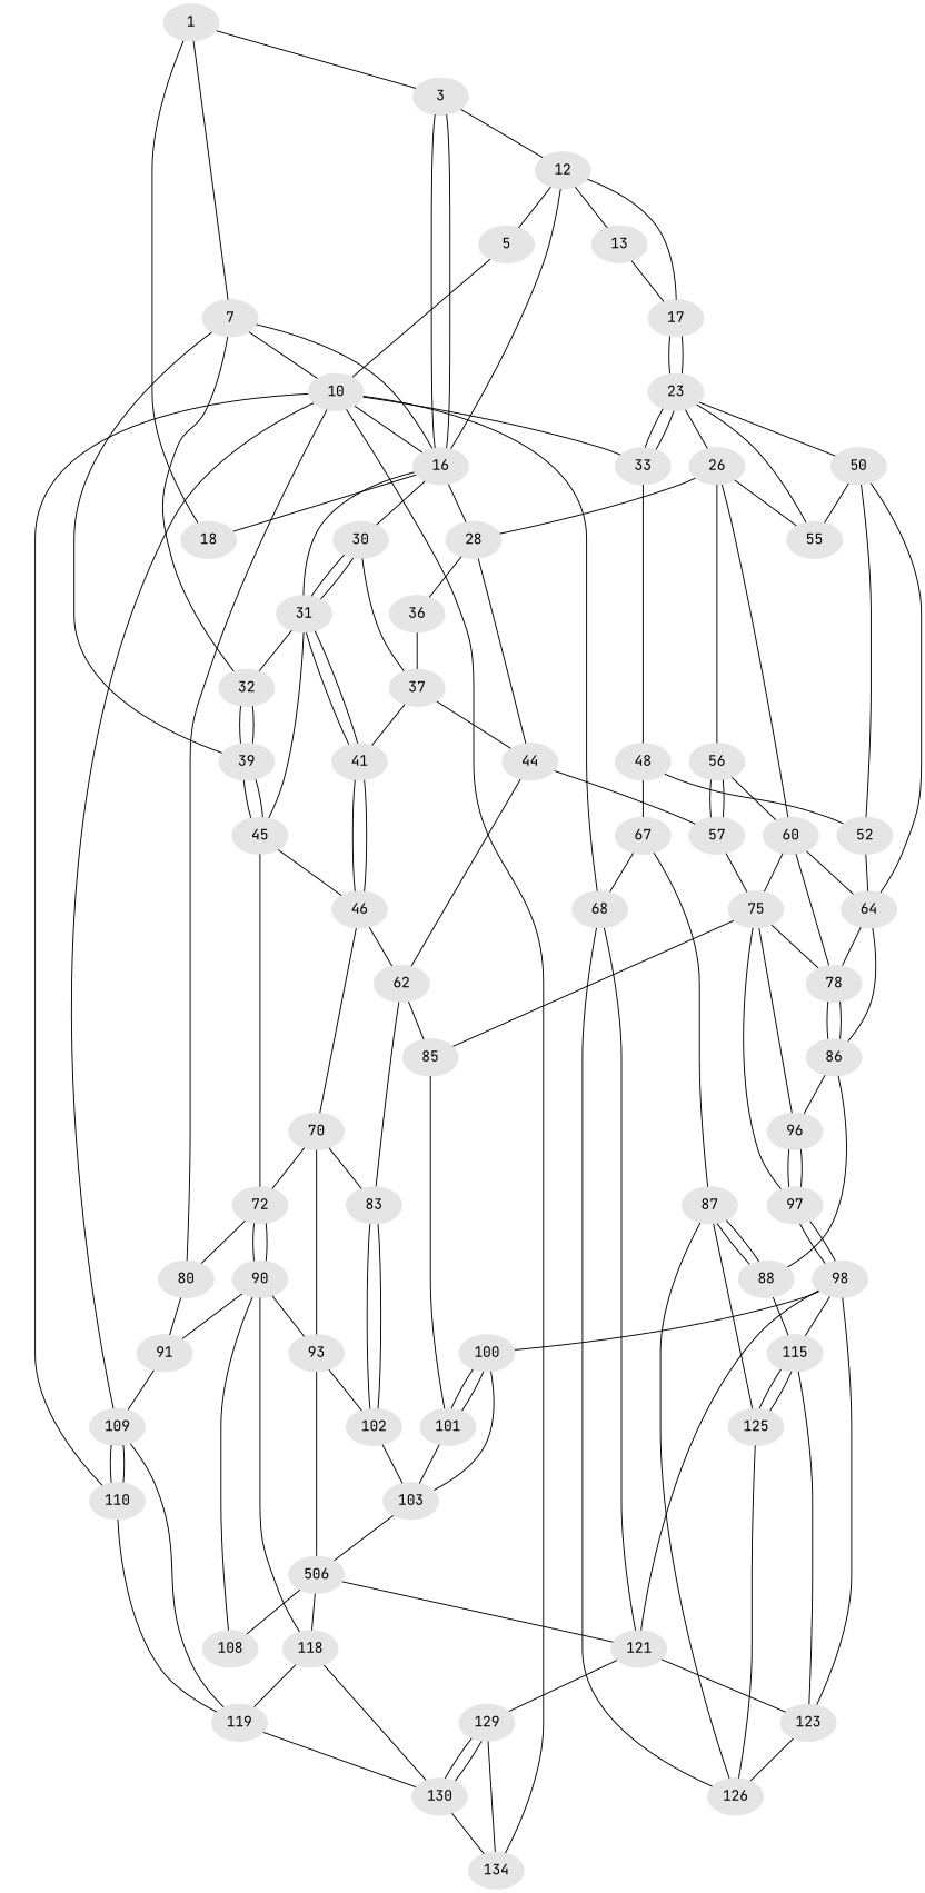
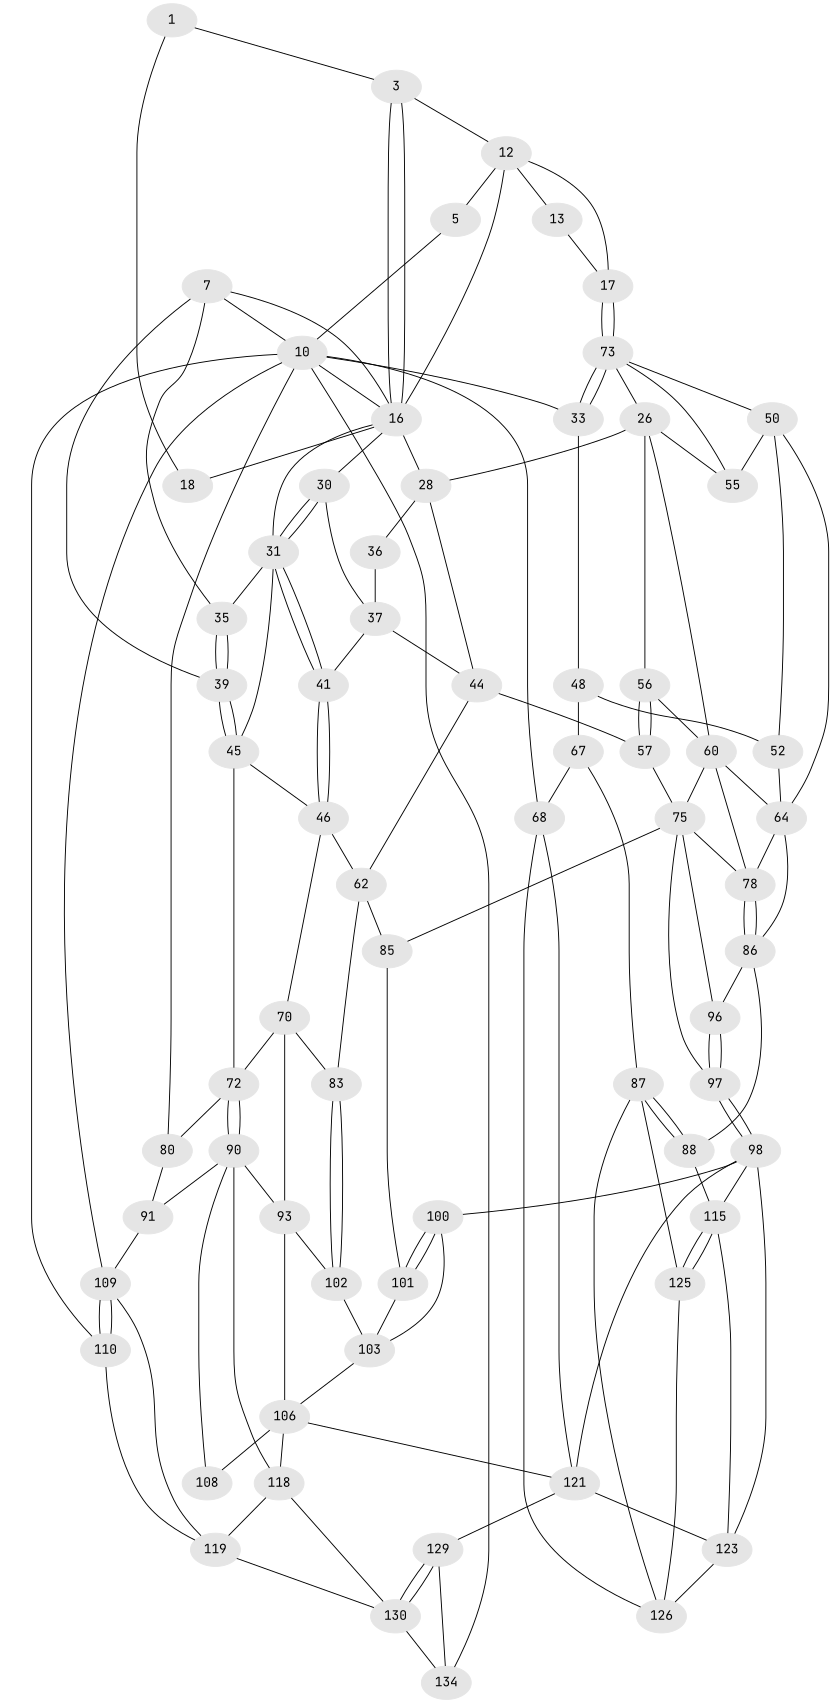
  graph {
    fontname="JetBrains Mono"
    node [color=gray90 fontname="JetBrains Mono" style=filled]
    edge [fontname="JetBrains Mono"]
    1 [super="+6+2"]
    3 [super="+4"]
    7 [super="+8"]
    18
    12 [super="+15"]
    16 [super="+19"]
    10 [super="+11+81"]
-   35 [label=32]
+   35
    39
    5
    13
    17
    28 [super="+43+29"]
    30
    31 [super="+32"]
    33
    68 [super="+136"]
    80
    109 [super="+117"]
    110
    134
    45 [super="+47"]
    48 [super="+51+49"]
    121 [super="+128"]
    126 [super="+135"]
    n26 [label=91]
    119 [super="+131"]
-   23 [super="+24"]
+   23 [super="+24" label=73]
    36
    44 [super="+58"]
    37 [super="+38"]
    41
    26 [super="+59+27"]
    50 [super="+53"]
    55
    56
    60 [super="+61"]
    52
    64 [super="+65+66"]
    57
    75 [super="+76+95"]
    78 [super="+79"]
    62 [super="+82"]
    46 [super="+63"]
    72 [super="+73"]
    67 [super="+69"]
    70 [super="+71+84"]
    83
    85
    90 [super="+94+91"]
    93 [super="+104"]
    87 [super="+124"]
    86 [super="+89"]
    96
    97
    102
    101
    88
    125
    123 [super="+127"]
    129 [super="+138"]
-   106 [super="+114+107" label=506]
+   106 [super="+114+107"]
    108
    118 [super="+122"]
    98 [super="+99"]
    103 [super="+113"]
    115 [super="+116"]
    130 [super="+132"]
    100
    1 -- 3
-   1 -- 7
    1 -- 18 [weight=2]
    3 -- 12
    3 -- 16
    3 -- 16
    7 -- 16
    7 -- 10
    7 -- 35
    7 -- 39
    12 -- 16
    12 -- 5
    12 -- 13
    12 -- 17
    16 -- 18
    16 -- 28
    16 -- 30
    16 -- 31
    10 -- 16
    10 -- 33
    10 -- 68 [weight=2]
    10 -- 80
    10 -- 109
    10 -- 110
    10 -- 134
    35 -- 39
    35 -- 39
    39 -- 45
    39 -- 45
    5 -- 10
    13 -- 17
    17 -- 23
    17 -- 23
    28 -- 36 [weight=2]
    28 -- 44
    30 -- 31
    30 -- 31
    30 -- 37
    31 -- 35
    31 -- 45
    31 -- 41
    31 -- 41
    33 -- 48
    68 -- 121
    68 -- 126
    80 -- n26
    109 -- 110
    109 -- 110
    109 -- 119
    110 -- 119
    45 -- 46
    45 -- 72
    48 -- 52
    48 -- 67 [weight=2]
    121 -- 123
    121 -- 129 [weight=2]
    n26 -- 109
    119 -- 130
    23 -- 33
    23 -- 33
    23 -- 26
    23 -- 50
    23 -- 55
    36 -- 37
    44 -- 57
    44 -- 62
    37 -- 44
    37 -- 41
    41 -- 46
    41 -- 46
    26 -- 28
    26 -- 55
    26 -- 56
    26 -- 60
    50 -- 55
    50 -- 52
    50 -- 64
    56 -- 60
    56 -- 57
    56 -- 57
    60 -- 64
    60 -- 75
    60 -- 78
    52 -- 64
    64 -- 78
    64 -- 86
    57 -- 75
    75 -- 78
    75 -- 85
    75 -- 96
    75 -- 97
    78 -- 86
    78 -- 86
    62 -- 83
    62 -- 85
    46 -- 62
    46 -- 70
    72 -- 80
    72 -- 90
    72 -- 90
    67 -- 68
    67 -- 87
    70 -- 72
    70 -- 83
    70 -- 93 [weight=2]
    83 -- 102
    83 -- 102
    85 -- 101
    90 -- n26
    90 -- 93
    90 -- 108 [weight=2]
    90 -- 118
    93 -- 102
    93 -- 106
    87 -- 126
    87 -- 88
    87 -- 88
    87 -- 125
    86 -- 96
    86 -- 88
    96 -- 97
    96 -- 97
    97 -- 98
    97 -- 98
    102 -- 103
    101 -- 103
    88 -- 115
    125 -- 126
    123 -- 126
    129 -- 134
    129 -- 130
    129 -- 130
    106 -- 121
    106 -- 108
    106 -- 118
    118 -- 119
    118 -- 130
    98 -- 121
    98 -- 123
    98 -- 115
    98 -- 100
    103 -- 106
    115 -- 125
    115 -- 125
    115 -- 123
    130 -- 134
    100 -- 101
    100 -- 101
    100 -- 103
  }
